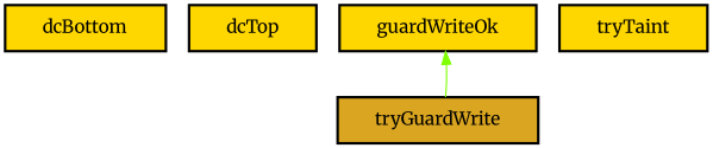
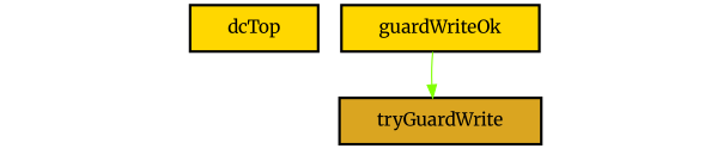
  digraph {
    fontname=Merriweather
    node [fillcolor=gold margin="0.4,0.1" shape=box style="filled,bold" fontname=Merriweather]
-   n1 [label=dcBottom]
    n2 [label=dcTop]
    n3 [label=guardWriteOk]
    n4 [fillcolor=goldenrod label=tryGuardWrite]
-   n5 [label=tryTaint]
-   n4 -> n3 [color=chartreuse penwidth=1 fontname=Merriweather]
+   n3 -> n4 [color=chartreuse penwidth=1 fontname=Merriweather]
  }
